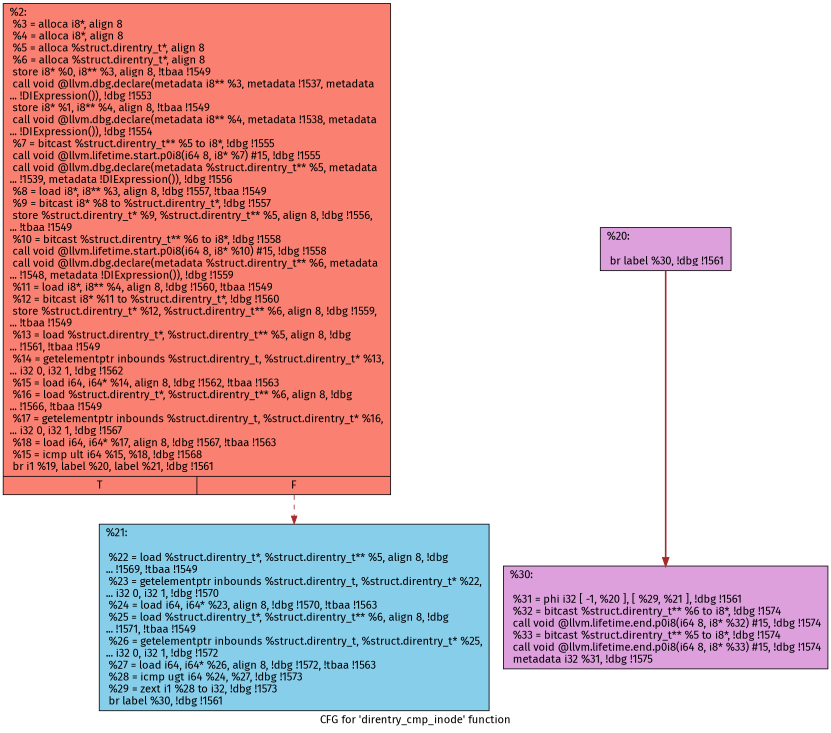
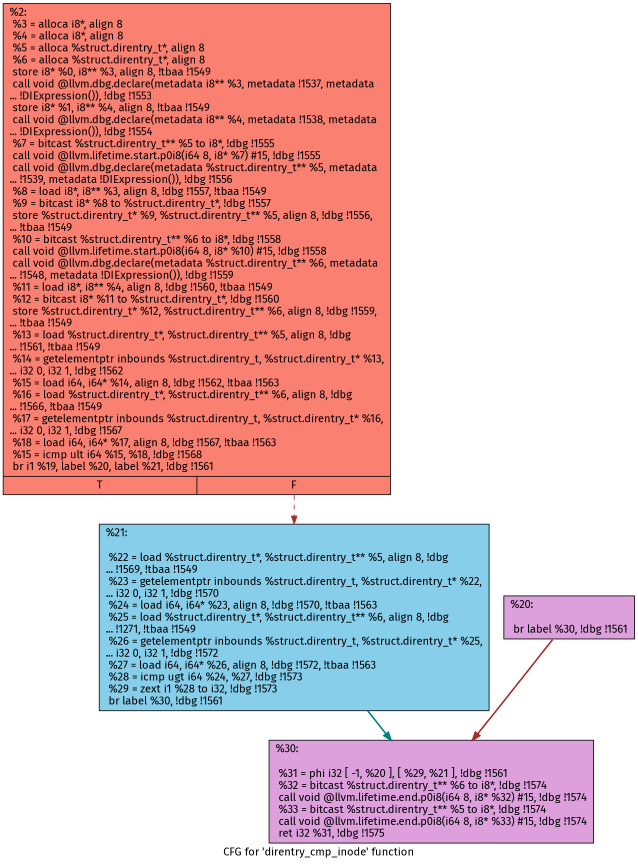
  digraph {
    fontname="Fira Sans"
    label="CFG for 'direntry_cmp_inode' function"
    node [fillcolor=plum fontname="Fira Sans" shape=record style=filled]
    edge [color=brown fontname="Fira Sans" style=bold]
    n1 [fillcolor=salmon label="{%2:\l  %3 = alloca i8*, align 8\l  %4 = alloca i8*, align 8\l  %5 = alloca %struct.direntry_t*, align 8\l  %6 = alloca %struct.direntry_t*, align 8\l  store i8* %0, i8** %3, align 8, !tbaa !1549\l  call void @llvm.dbg.declare(metadata i8** %3, metadata !1537, metadata\l... !DIExpression()), !dbg !1553\l  store i8* %1, i8** %4, align 8, !tbaa !1549\l  call void @llvm.dbg.declare(metadata i8** %4, metadata !1538, metadata\l... !DIExpression()), !dbg !1554\l  %7 = bitcast %struct.direntry_t** %5 to i8*, !dbg !1555\l  call void @llvm.lifetime.start.p0i8(i64 8, i8* %7) #15, !dbg !1555\l  call void @llvm.dbg.declare(metadata %struct.direntry_t** %5, metadata\l... !1539, metadata !DIExpression()), !dbg !1556\l  %8 = load i8*, i8** %3, align 8, !dbg !1557, !tbaa !1549\l  %9 = bitcast i8* %8 to %struct.direntry_t*, !dbg !1557\l  store %struct.direntry_t* %9, %struct.direntry_t** %5, align 8, !dbg !1556,\l... !tbaa !1549\l  %10 = bitcast %struct.direntry_t** %6 to i8*, !dbg !1558\l  call void @llvm.lifetime.start.p0i8(i64 8, i8* %10) #15, !dbg !1558\l  call void @llvm.dbg.declare(metadata %struct.direntry_t** %6, metadata\l... !1548, metadata !DIExpression()), !dbg !1559\l  %11 = load i8*, i8** %4, align 8, !dbg !1560, !tbaa !1549\l  %12 = bitcast i8* %11 to %struct.direntry_t*, !dbg !1560\l  store %struct.direntry_t* %12, %struct.direntry_t** %6, align 8, !dbg !1559,\l... !tbaa !1549\l  %13 = load %struct.direntry_t*, %struct.direntry_t** %5, align 8, !dbg\l... !1561, !tbaa !1549\l  %14 = getelementptr inbounds %struct.direntry_t, %struct.direntry_t* %13,\l... i32 0, i32 1, !dbg !1562\l  %15 = load i64, i64* %14, align 8, !dbg !1562, !tbaa !1563\l  %16 = load %struct.direntry_t*, %struct.direntry_t** %6, align 8, !dbg\l... !1566, !tbaa !1549\l  %17 = getelementptr inbounds %struct.direntry_t, %struct.direntry_t* %16,\l... i32 0, i32 1, !dbg !1567\l  %18 = load i64, i64* %17, align 8, !dbg !1567, !tbaa !1563\l  %15 = icmp ult i64 %15, %18, !dbg !1568\l  br i1 %19, label %20, label %21, !dbg !1561\l|{<s0>T|<s1>F}}"]
-   n2 [fillcolor=skyblue label="{%21:\l\l  %22 = load %struct.direntry_t*, %struct.direntry_t** %5, align 8, !dbg\l... !1569, !tbaa !1549\l  %23 = getelementptr inbounds %struct.direntry_t, %struct.direntry_t* %22,\l... i32 0, i32 1, !dbg !1570\l  %24 = load i64, i64* %23, align 8, !dbg !1570, !tbaa !1563\l  %25 = load %struct.direntry_t*, %struct.direntry_t** %6, align 8, !dbg\l... !1571, !tbaa !1549\l  %26 = getelementptr inbounds %struct.direntry_t, %struct.direntry_t* %25,\l... i32 0, i32 1, !dbg !1572\l  %27 = load i64, i64* %26, align 8, !dbg !1572, !tbaa !1563\l  %28 = icmp ugt i64 %24, %27, !dbg !1573\l  %29 = zext i1 %28 to i32, !dbg !1573\l  br label %30, !dbg !1561\l}"]
+   n2 [fillcolor=skyblue label="{%21:\l\l  %22 = load %struct.direntry_t*, %struct.direntry_t** %5, align 8, !dbg\l... !1569, !tbaa !1549\l  %23 = getelementptr inbounds %struct.direntry_t, %struct.direntry_t* %22,\l... i32 0, i32 1, !dbg !1570\l  %24 = load i64, i64* %23, align 8, !dbg !1570, !tbaa !1563\l  %25 = load %struct.direntry_t*, %struct.direntry_t** %6, align 8, !dbg\l... !1271, !tbaa !1549\l  %26 = getelementptr inbounds %struct.direntry_t, %struct.direntry_t* %25,\l... i32 0, i32 1, !dbg !1572\l  %27 = load i64, i64* %26, align 8, !dbg !1572, !tbaa !1563\l  %28 = icmp ugt i64 %24, %27, !dbg !1573\l  %29 = zext i1 %28 to i32, !dbg !1573\l  br label %30, !dbg !1561\l}"]
    n3 [label="{%20:\l\l  br label %30, !dbg !1561\l}"]
-   n4 [label="{%30:\l\l  %31 = phi i32 [ -1, %20 ], [ %29, %21 ], !dbg !1561\l  %32 = bitcast %struct.direntry_t** %6 to i8*, !dbg !1574\l  call void @llvm.lifetime.end.p0i8(i64 8, i8* %32) #15, !dbg !1574\l  %33 = bitcast %struct.direntry_t** %5 to i8*, !dbg !1574\l  call void @llvm.lifetime.end.p0i8(i64 8, i8* %33) #15, !dbg !1574\l  metadata i32 %31, !dbg !1575\l}"]
+   n4 [label="{%30:\l\l  %31 = phi i32 [ -1, %20 ], [ %29, %21 ], !dbg !1561\l  %32 = bitcast %struct.direntry_t** %6 to i8*, !dbg !1574\l  call void @llvm.lifetime.end.p0i8(i64 8, i8* %32) #15, !dbg !1574\l  %33 = bitcast %struct.direntry_t** %5 to i8*, !dbg !1574\l  call void @llvm.lifetime.end.p0i8(i64 8, i8* %33) #15, !dbg !1574\l  ret i32 %31, !dbg !1575\l}"]
    n1 -> n2 [style=dashed tailport=s1]
+   n2 -> n4 [color=teal]
    n3 -> n4
  }
